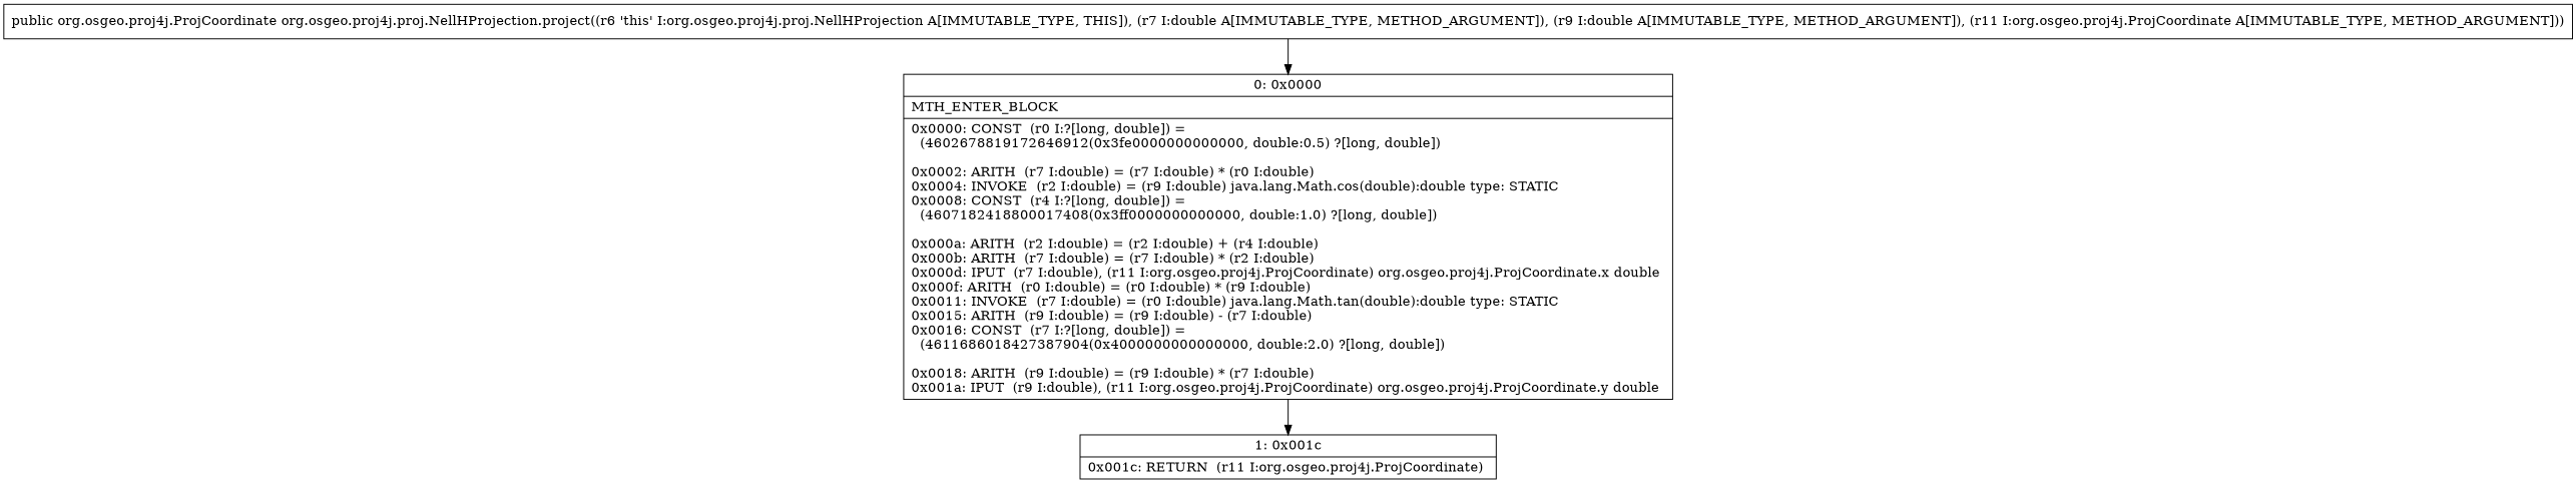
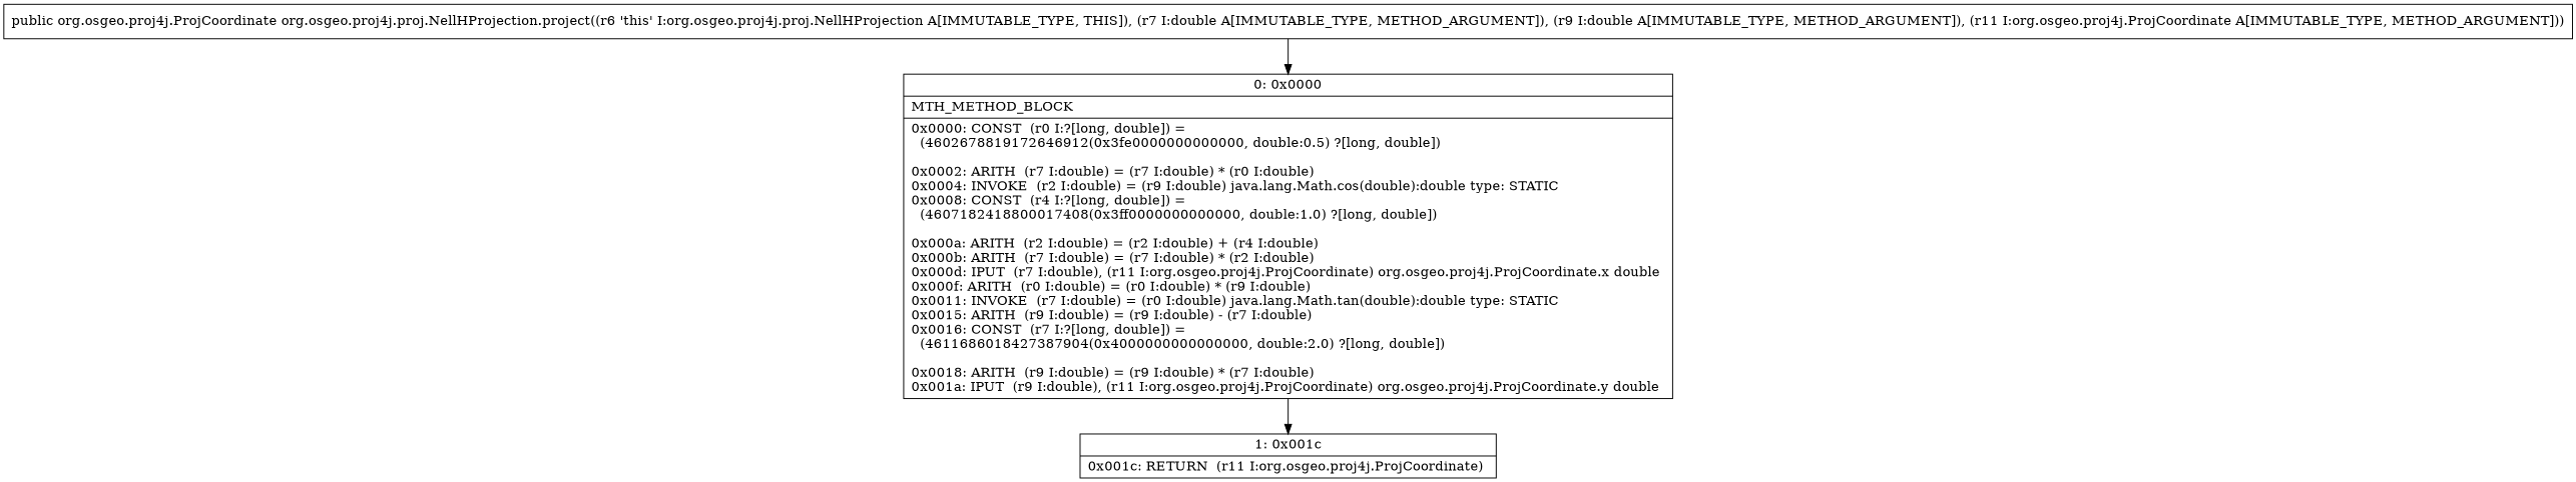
  digraph {
    node [shape=record]
-   n1 [label="{0\:\ 0x0000|MTH_ENTER_BLOCK\l|0x0000: CONST  (r0 I:?[long, double]) = \l  (4602678819172646912(0x3fe0000000000000, double:0.5) ?[long, double])\l \l0x0002: ARITH  (r7 I:double) = (r7 I:double) * (r0 I:double) \l0x0004: INVOKE  (r2 I:double) = (r9 I:double) java.lang.Math.cos(double):double type: STATIC \l0x0008: CONST  (r4 I:?[long, double]) = \l  (4607182418800017408(0x3ff0000000000000, double:1.0) ?[long, double])\l \l0x000a: ARITH  (r2 I:double) = (r2 I:double) + (r4 I:double) \l0x000b: ARITH  (r7 I:double) = (r7 I:double) * (r2 I:double) \l0x000d: IPUT  (r7 I:double), (r11 I:org.osgeo.proj4j.ProjCoordinate) org.osgeo.proj4j.ProjCoordinate.x double \l0x000f: ARITH  (r0 I:double) = (r0 I:double) * (r9 I:double) \l0x0011: INVOKE  (r7 I:double) = (r0 I:double) java.lang.Math.tan(double):double type: STATIC \l0x0015: ARITH  (r9 I:double) = (r9 I:double) \- (r7 I:double) \l0x0016: CONST  (r7 I:?[long, double]) = \l  (4611686018427387904(0x4000000000000000, double:2.0) ?[long, double])\l \l0x0018: ARITH  (r9 I:double) = (r9 I:double) * (r7 I:double) \l0x001a: IPUT  (r9 I:double), (r11 I:org.osgeo.proj4j.ProjCoordinate) org.osgeo.proj4j.ProjCoordinate.y double \l}"]
+   n1 [label="{0\:\ 0x0000|MTH_METHOD_BLOCK\l|0x0000: CONST  (r0 I:?[long, double]) = \l  (4602678819172646912(0x3fe0000000000000, double:0.5) ?[long, double])\l \l0x0002: ARITH  (r7 I:double) = (r7 I:double) * (r0 I:double) \l0x0004: INVOKE  (r2 I:double) = (r9 I:double) java.lang.Math.cos(double):double type: STATIC \l0x0008: CONST  (r4 I:?[long, double]) = \l  (4607182418800017408(0x3ff0000000000000, double:1.0) ?[long, double])\l \l0x000a: ARITH  (r2 I:double) = (r2 I:double) + (r4 I:double) \l0x000b: ARITH  (r7 I:double) = (r7 I:double) * (r2 I:double) \l0x000d: IPUT  (r7 I:double), (r11 I:org.osgeo.proj4j.ProjCoordinate) org.osgeo.proj4j.ProjCoordinate.x double \l0x000f: ARITH  (r0 I:double) = (r0 I:double) * (r9 I:double) \l0x0011: INVOKE  (r7 I:double) = (r0 I:double) java.lang.Math.tan(double):double type: STATIC \l0x0015: ARITH  (r9 I:double) = (r9 I:double) \- (r7 I:double) \l0x0016: CONST  (r7 I:?[long, double]) = \l  (4611686018427387904(0x4000000000000000, double:2.0) ?[long, double])\l \l0x0018: ARITH  (r9 I:double) = (r9 I:double) * (r7 I:double) \l0x001a: IPUT  (r9 I:double), (r11 I:org.osgeo.proj4j.ProjCoordinate) org.osgeo.proj4j.ProjCoordinate.y double \l}"]
    n2 [label="{1\:\ 0x001c|0x001c: RETURN  (r11 I:org.osgeo.proj4j.ProjCoordinate) \l}"]
    n3 [label="{public org.osgeo.proj4j.ProjCoordinate org.osgeo.proj4j.proj.NellHProjection.project((r6 'this' I:org.osgeo.proj4j.proj.NellHProjection A[IMMUTABLE_TYPE, THIS]), (r7 I:double A[IMMUTABLE_TYPE, METHOD_ARGUMENT]), (r9 I:double A[IMMUTABLE_TYPE, METHOD_ARGUMENT]), (r11 I:org.osgeo.proj4j.ProjCoordinate A[IMMUTABLE_TYPE, METHOD_ARGUMENT])) }"]
    n1 -> n2
    n3 -> n1
  }
